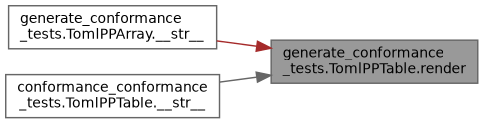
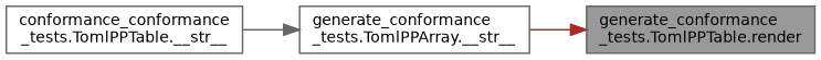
  digraph {
    rankdir=RL
    node [color=grey40 fillcolor=white fontname=Helvetica fontsize=10 shape=box style=filled]
    edge [dir=back fontname=Helvetica fontsize=10 labelfontname=Helvetica labelfontsize=10 style=solid]
    n1 [color=gray40 fillcolor=grey60 fontcolor=black height=0.2 label="generate_conformance\l_tests.TomlPPTable.render" width=0.4]
    n2 [height=0.2 label="generate_conformance\l_tests.TomlPPArray.__str__" width=0.4]
    n3 [height=0.2 label="conformance_conformance\l_tests.TomlPPTable.__str__" width=0.4]
    n1 -> n2 [color=brown]
-   n1 -> n3 [color=gray40]
+   n2 -> n3 [color=gray40]
  }
